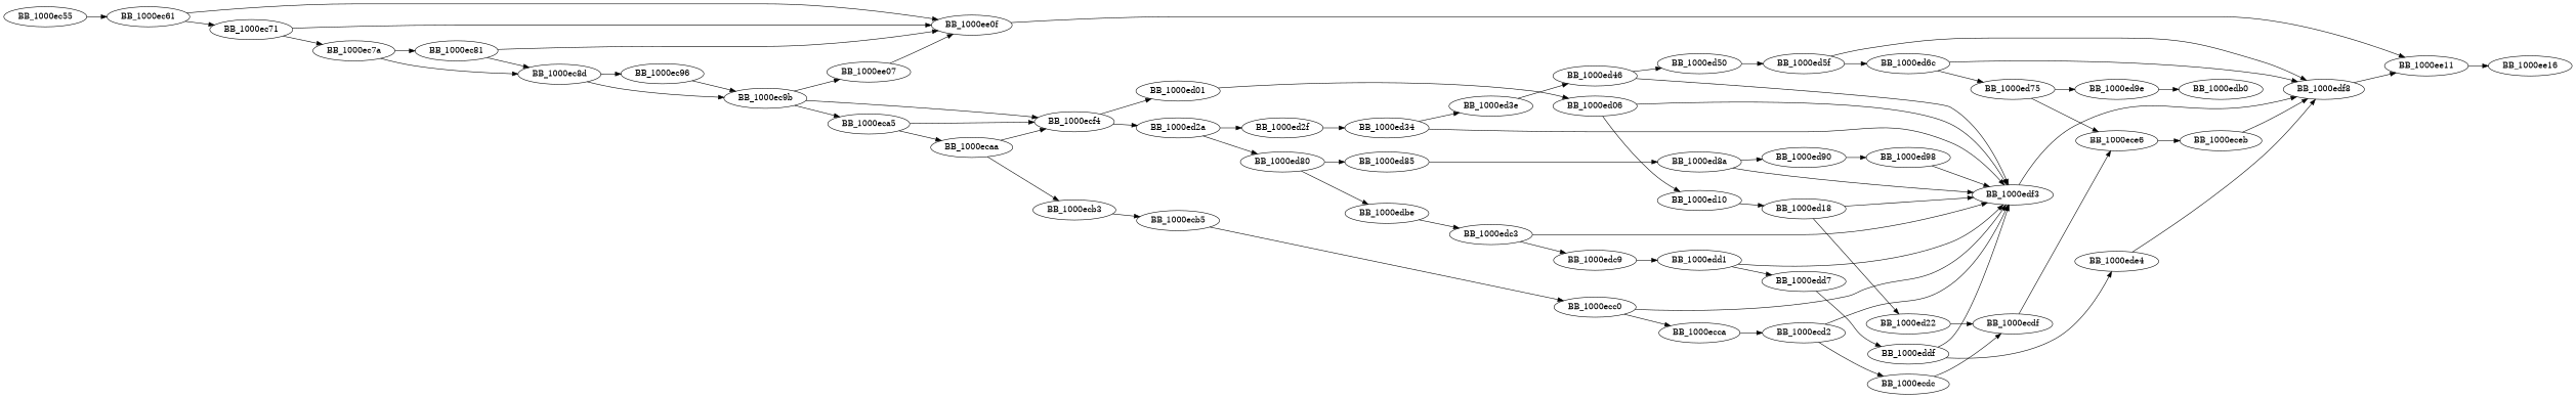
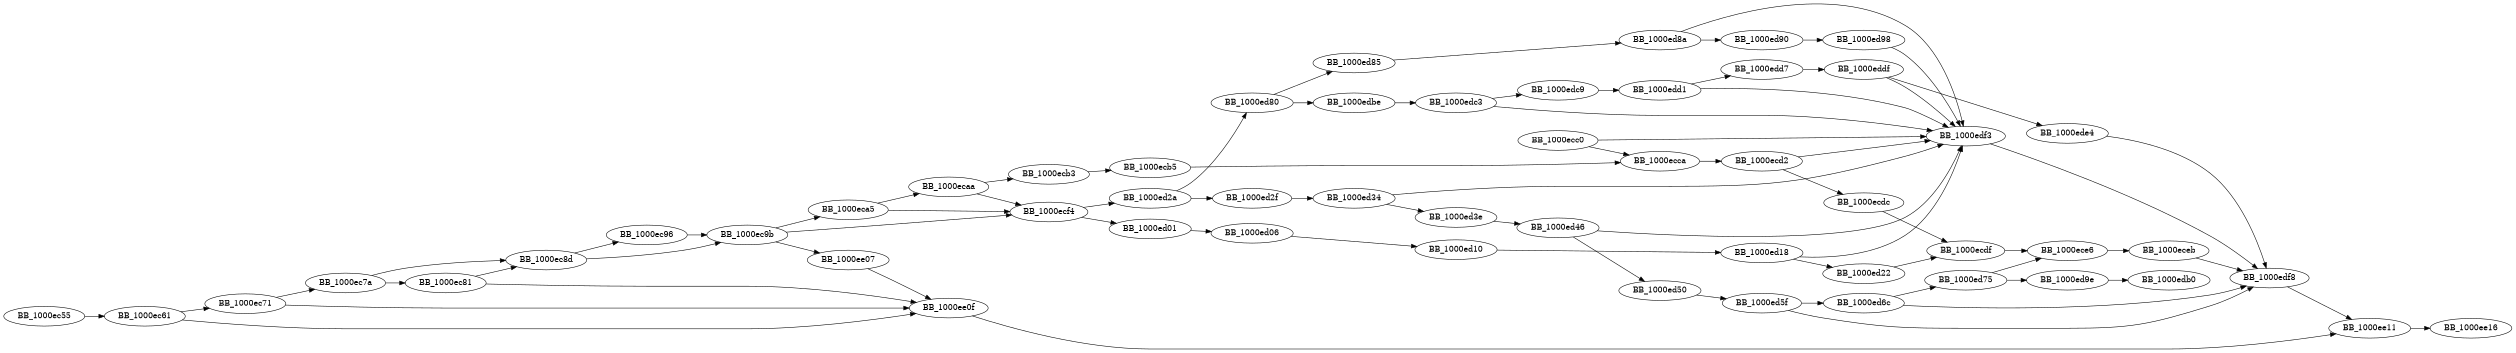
  digraph {
    rankdir=LR
    BB_1000ec55
    BB_1000ec61
    BB_1000ec71
    BB_1000ee0f
    BB_1000ec7a
    BB_1000ee11
    BB_1000ec81
    BB_1000ec8d
    BB_1000ee16
    BB_1000ec96
    BB_1000ec9b
    BB_1000eca5
    BB_1000ecf4
    BB_1000ee07
    BB_1000ecaa
    BB_1000ed01
    BB_1000ed2a
    BB_1000ecb3
    BB_1000ed06
    BB_1000ed2f
    BB_1000ed80
    BB_1000ecb5
    BB_1000ecc0
    BB_1000ecca
    BB_1000edf3
    BB_1000ecd2
    BB_1000edf8
    BB_1000ecdc
    BB_1000ecdf
    BB_1000ece6
    BB_1000eceb
    BB_1000ed10
    BB_1000ed34
    BB_1000ed85
    BB_1000edbe
    BB_1000ed18
    BB_1000ed22
    BB_1000ed3e
    BB_1000ed8a
    BB_1000edc3
    BB_1000ed46
    BB_1000ed50
    BB_1000ed5f
    BB_1000ed6c
    BB_1000ed75
    BB_1000ed9e
    BB_1000ed90
    BB_1000edc9
    BB_1000ed98
    BB_1000edb0
    BB_1000edd1
    BB_1000edd7
    BB_1000eddf
    BB_1000ede4
    BB_1000ec55 -> BB_1000ec61
    BB_1000ec61 -> BB_1000ec71
    BB_1000ec61 -> BB_1000ee0f
    BB_1000ec71 -> BB_1000ee0f
    BB_1000ec71 -> BB_1000ec7a
    BB_1000ee0f -> BB_1000ee11
    BB_1000ec7a -> BB_1000ec81
    BB_1000ec7a -> BB_1000ec8d
    BB_1000ee11 -> BB_1000ee16
    BB_1000ec81 -> BB_1000ee0f
    BB_1000ec81 -> BB_1000ec8d
    BB_1000ec8d -> BB_1000ec96
    BB_1000ec8d -> BB_1000ec9b
    BB_1000ec96 -> BB_1000ec9b
    BB_1000ec9b -> BB_1000eca5
    BB_1000ec9b -> BB_1000ecf4
    BB_1000ec9b -> BB_1000ee07
    BB_1000eca5 -> BB_1000ecf4
    BB_1000eca5 -> BB_1000ecaa
    BB_1000ecf4 -> BB_1000ed01
    BB_1000ecf4 -> BB_1000ed2a
    BB_1000ee07 -> BB_1000ee0f
    BB_1000ecaa -> BB_1000ecf4
    BB_1000ecaa -> BB_1000ecb3
    BB_1000ed01 -> BB_1000ed06
    BB_1000ed2a -> BB_1000ed2f
    BB_1000ed2a -> BB_1000ed80
    BB_1000ecb3 -> BB_1000ecb5
-   BB_1000ed06 -> BB_1000edf3
    BB_1000ed06 -> BB_1000ed10
    BB_1000ed2f -> BB_1000ed34
    BB_1000ed80 -> BB_1000ed85
    BB_1000ed80 -> BB_1000edbe
-   BB_1000ecb5 -> BB_1000ecc0
+   BB_1000ecb5 -> BB_1000ecca
    BB_1000ecc0 -> BB_1000ecca
    BB_1000ecc0 -> BB_1000edf3
    BB_1000ecca -> BB_1000ecd2
    BB_1000edf3 -> BB_1000edf8
    BB_1000ecd2 -> BB_1000edf3
    BB_1000ecd2 -> BB_1000ecdc
    BB_1000edf8 -> BB_1000ee11
    BB_1000ecdc -> BB_1000ecdf
    BB_1000ecdf -> BB_1000ece6
    BB_1000ece6 -> BB_1000eceb
    BB_1000eceb -> BB_1000edf8
    BB_1000ed10 -> BB_1000ed18
    BB_1000ed34 -> BB_1000edf3
    BB_1000ed34 -> BB_1000ed3e
    BB_1000ed85 -> BB_1000ed8a
    BB_1000edbe -> BB_1000edc3
    BB_1000ed18 -> BB_1000edf3
    BB_1000ed18 -> BB_1000ed22
    BB_1000ed22 -> BB_1000ecdf
    BB_1000ed3e -> BB_1000ed46
    BB_1000ed8a -> BB_1000edf3
    BB_1000ed8a -> BB_1000ed90
    BB_1000edc3 -> BB_1000edf3
    BB_1000edc3 -> BB_1000edc9
    BB_1000ed46 -> BB_1000edf3
    BB_1000ed46 -> BB_1000ed50
    BB_1000ed50 -> BB_1000ed5f
    BB_1000ed5f -> BB_1000edf8
    BB_1000ed5f -> BB_1000ed6c
    BB_1000ed6c -> BB_1000edf8
    BB_1000ed6c -> BB_1000ed75
    BB_1000ed75 -> BB_1000ece6
    BB_1000ed75 -> BB_1000ed9e
    BB_1000ed9e -> BB_1000edb0
    BB_1000ed90 -> BB_1000ed98
    BB_1000edc9 -> BB_1000edd1
    BB_1000ed98 -> BB_1000edf3
    BB_1000edd1 -> BB_1000edf3
    BB_1000edd1 -> BB_1000edd7
    BB_1000edd7 -> BB_1000eddf
    BB_1000eddf -> BB_1000edf3
    BB_1000eddf -> BB_1000ede4
    BB_1000ede4 -> BB_1000edf8
  }
